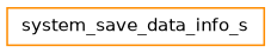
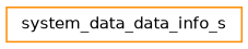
  digraph {
    rankdir=LR
-   n1 [color=darkorange fillcolor=white fontname=Helvetica fontsize=10 height=0.2 label=system_save_data_info_s shape=record style=filled width=0.4]
+   n1 [color=darkorange fillcolor=white fontname=Helvetica fontsize=10 height=0.2 label=system_data_data_info_s shape=record style=filled width=0.4]
  }
